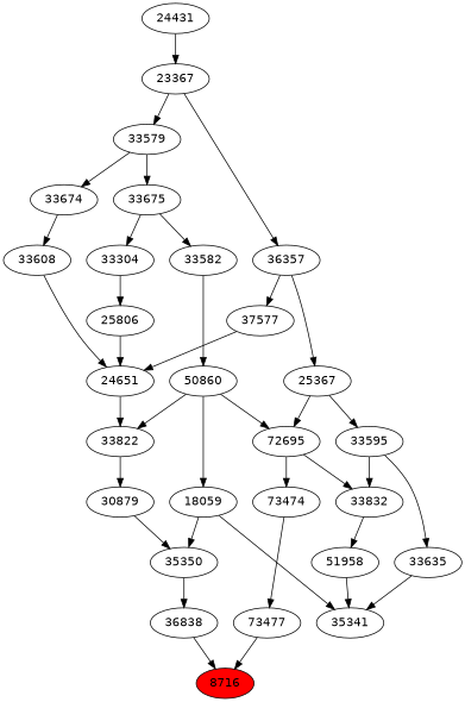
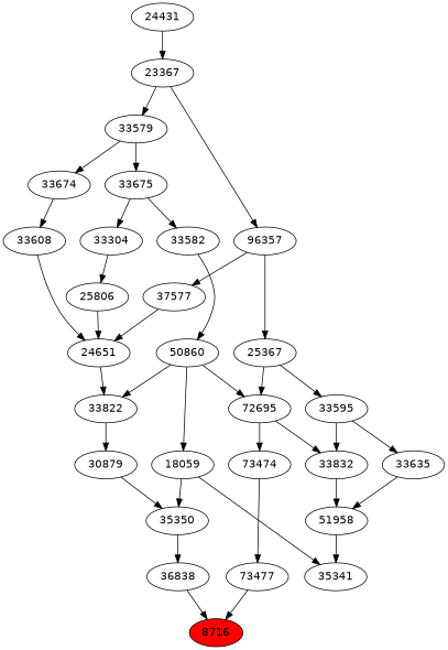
  strict digraph {
    fontname="DejaVu Sans"
    node [fontname="DejaVu Sans"]
    edge [fontname="DejaVu Sans"]
    n1 [fillcolor=red label=8716 style=filled]
    n2 [label=36838]
    n3 [label=73477]
    n4 [label=35350]
    n5 [label=73474]
    n6 [label=30879]
    n7 [label=35341]
    n8 [label=72695]
    n9 [label=33832]
    n10 [label=51958]
    n11 [label=33822]
    n12 [label=18059]
    n13 [label=50860]
    n14 [label=25367]
    n15 [label=33595]
    n16 [label=33635]
    n17 [label=24651]
    n18 [label=33582]
-   n19 [label=36357]
+   n19 [label=96357]
    n20 [label=37577]
    n21 [label=25806]
    n22 [label=33608]
    n23 [label=33675]
    n24 [label=33304]
    n25 [label=23367]
    n26 [label=33579]
    n27 [label=33674]
    n28 [label=24431]
    n2 -> n1
    n3 -> n1
    n4 -> n2
    n5 -> n3
    n6 -> n4
    n8 -> n5
    n8 -> n9
    n9 -> n10
    n10 -> n7
    n11 -> n6
    n12 -> n4
    n12 -> n7
    n13 -> n8
    n13 -> n11
    n13 -> n12
    n14 -> n8
    n14 -> n15
    n15 -> n9
    n15 -> n16
-   n16 -> n7
+   n16 -> n10
    n17 -> n11
    n18 -> n13
    n19 -> n14
    n19 -> n20
    n20 -> n17
    n21 -> n17
    n22 -> n17
    n23 -> n18
    n23 -> n24
    n24 -> n21
    n25 -> n19
    n25 -> n26
    n26 -> n23
    n26 -> n27
    n27 -> n22
    n28 -> n25
  }
